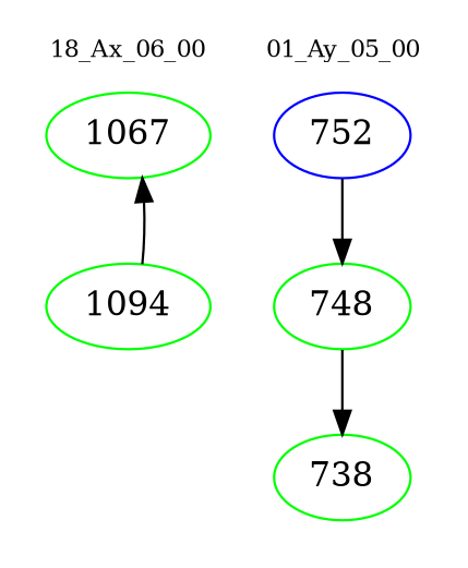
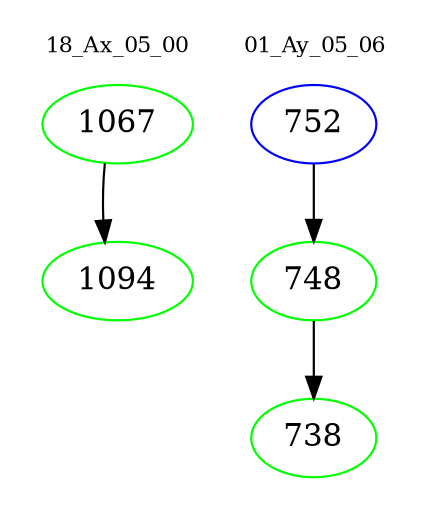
  digraph {
    node [color=green]
    edge [color=black]
    n1 [label=1067]
    n2 [label=1094]
    n3 [label=748]
    n4 [label=738]
    n5 [color=blue label=752]
    subgraph cluster_1 {
      color=white
      fontsize=10
-     label="18_Ax_06_00"
+     label="18_Ax_05_00"
      n1
      n2
    }
    subgraph cluster_2 {
      color=white
      fontsize=10
-     label="01_Ay_05_00"
+     label="01_Ay_05_06"
      n3
      n4
      n5
    }
-   n2 -> n1
+   n1 -> n2
    n3 -> n4
    n5 -> n3
  }
